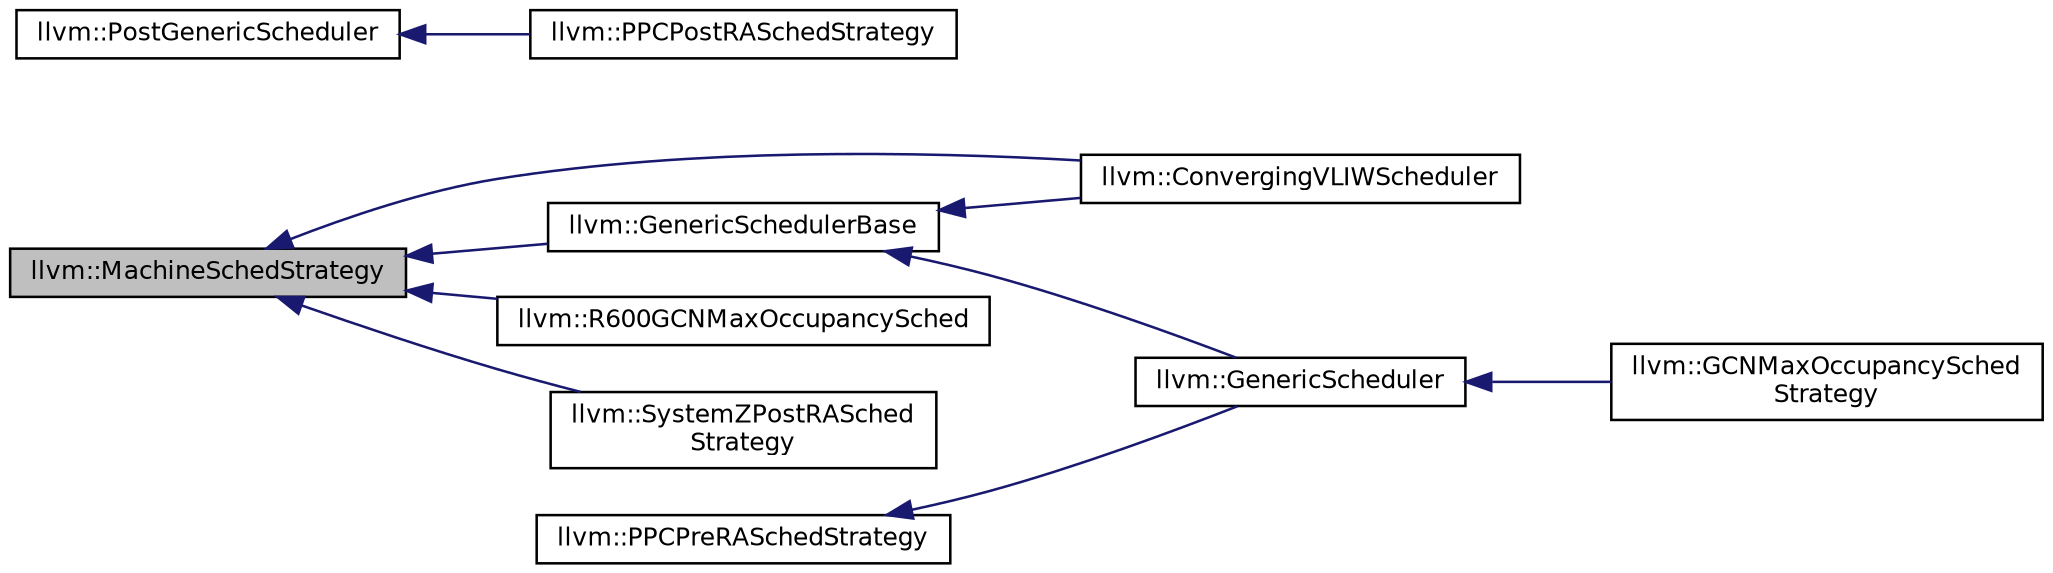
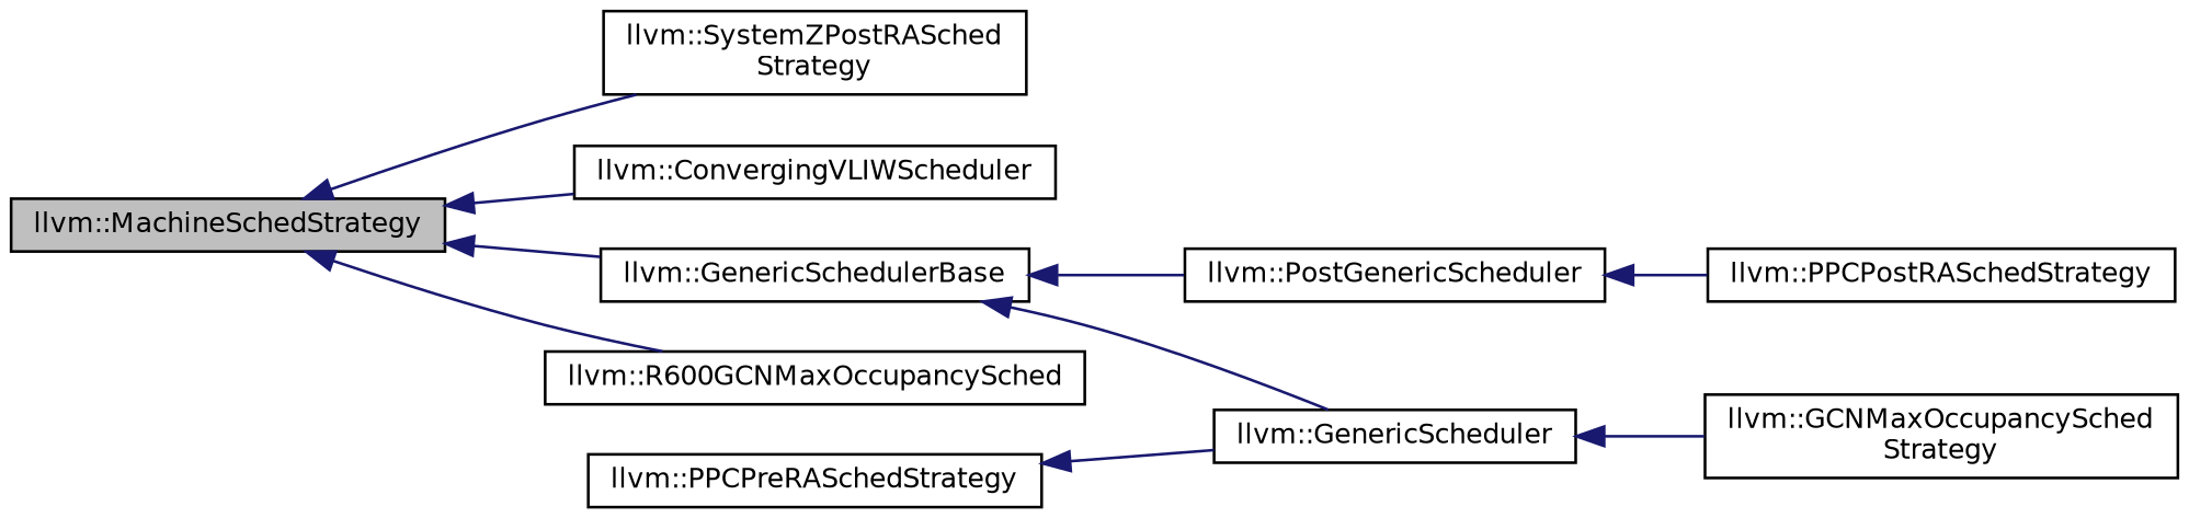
  digraph {
    rankdir=LR
    node [color=black fontname=Helvetica fontsize=10 shape=box]
    edge [color=midnightblue dir=back fontname=Helvetica fontsize=10 labelfontname=Helvetica labelfontsize=10 style=solid]
    n1 [fillcolor=grey75 fontcolor=black height=0.2 label="llvm::MachineSchedStrategy" style=filled width=0.4]
    n2 [height=0.2 label="llvm::ConvergingVLIWScheduler" width=0.4]
    n3 [height=0.2 label="llvm::GenericSchedulerBase" width=0.4]
    n4 [height=0.2 label="llvm::R600GCNMaxOccupancySched" width=0.4]
    n5 [height=0.2 label="llvm::SystemZPostRASched\lStrategy" width=0.4]
    n6 [height=0.2 label="llvm::GenericScheduler" width=0.4]
    n7 [height=0.2 label="llvm::PostGenericScheduler" width=0.4]
    n8 [height=0.2 label="llvm::GCNMaxOccupancySched\lStrategy" width=0.4]
    n9 [height=0.2 label="llvm::PPCPostRASchedStrategy" width=0.4]
    n10 [height=0.2 label="llvm::PPCPreRASchedStrategy" width=0.4]
    n1 -> n2
    n1 -> n3
    n1 -> n4
    n1 -> n5
    n3 -> n6
-   n3 -> n2
+   n3 -> n7
    n6 -> n8
    n7 -> n9
    n10 -> n6
  }
